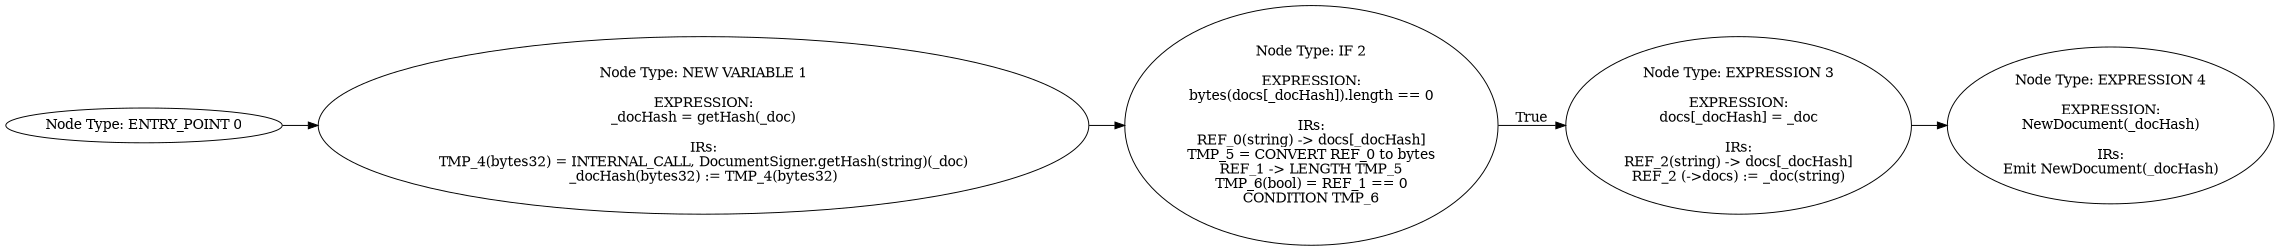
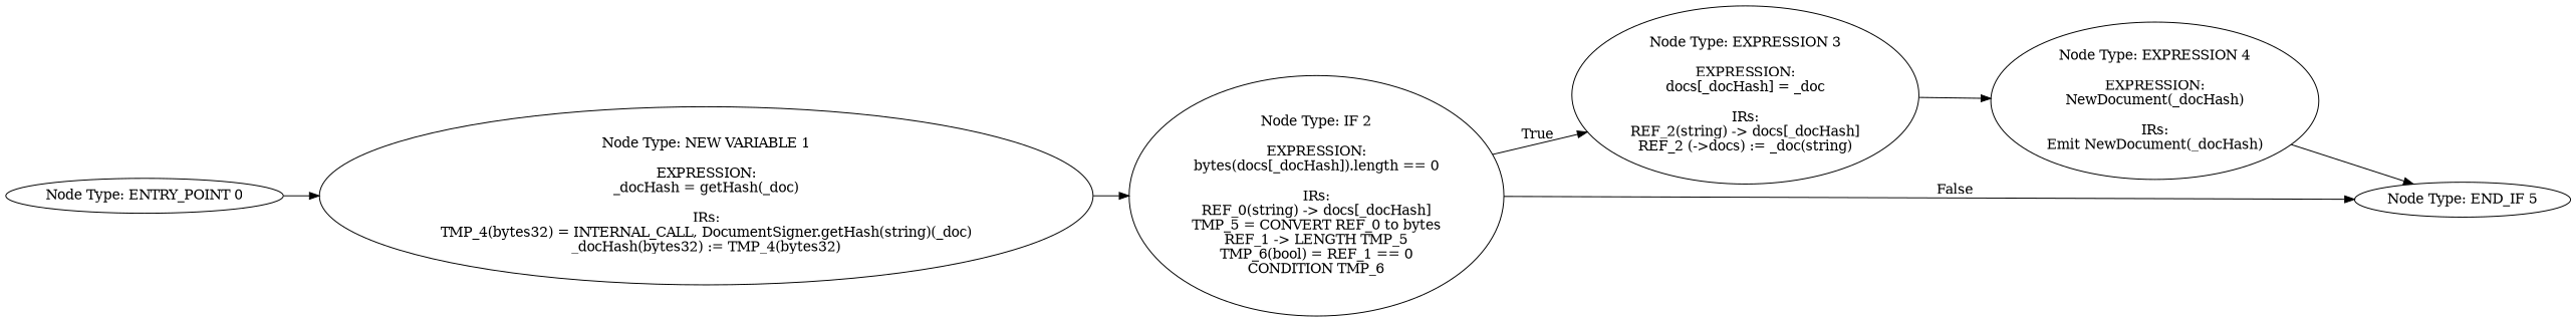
  digraph {
    rankdir=LR
    n1 [label="Node Type: ENTRY_POINT 0\n"]
    n2 [label="Node Type: NEW VARIABLE 1\n\nEXPRESSION:\n_docHash = getHash(_doc)\n\nIRs:\nTMP_4(bytes32) = INTERNAL_CALL, DocumentSigner.getHash(string)(_doc)\n_docHash(bytes32) := TMP_4(bytes32)"]
    n3 [label="Node Type: IF 2\n\nEXPRESSION:\nbytes(docs[_docHash]).length == 0\n\nIRs:\nREF_0(string) -> docs[_docHash]\nTMP_5 = CONVERT REF_0 to bytes\nREF_1 -> LENGTH TMP_5\nTMP_6(bool) = REF_1 == 0\nCONDITION TMP_6"]
    n4 [label="Node Type: EXPRESSION 3\n\nEXPRESSION:\ndocs[_docHash] = _doc\n\nIRs:\nREF_2(string) -> docs[_docHash]\nREF_2 (->docs) := _doc(string)"]
+   n5 [label="Node Type: END_IF 5\n"]
    n6 [label="Node Type: EXPRESSION 4\n\nEXPRESSION:\nNewDocument(_docHash)\n\nIRs:\nEmit NewDocument(_docHash)"]
    n1 -> n2
    n2 -> n3
    n3 -> n4 [label=True]
+   n3 -> n5 [label=False]
    n4 -> n6
+   n6 -> n5
  }
